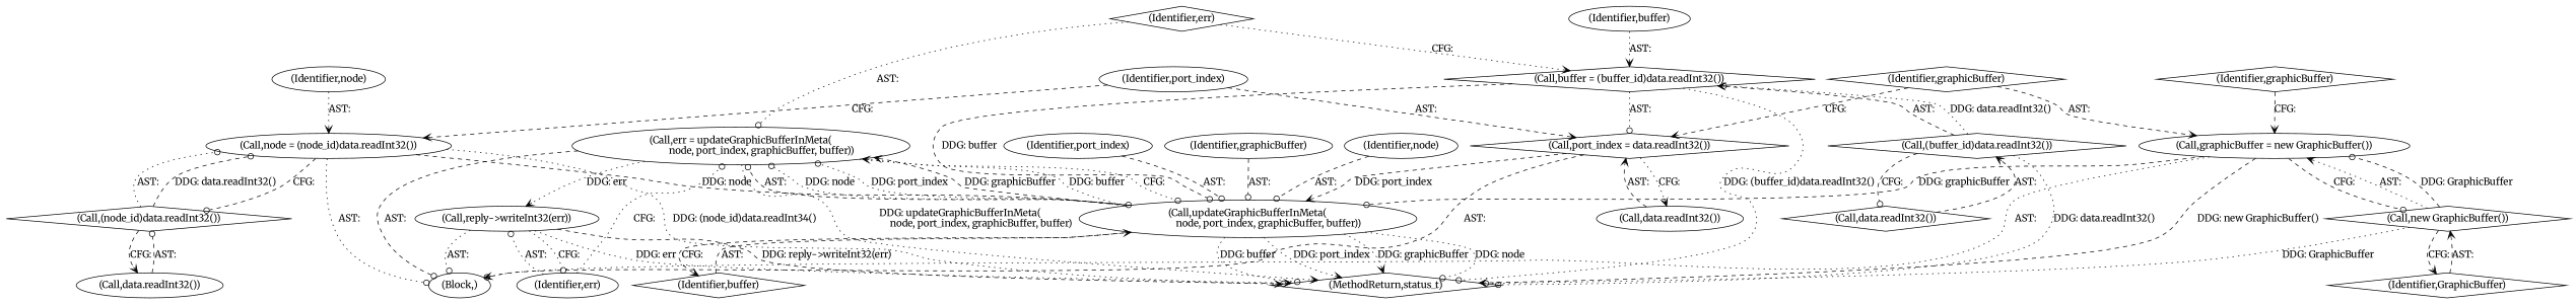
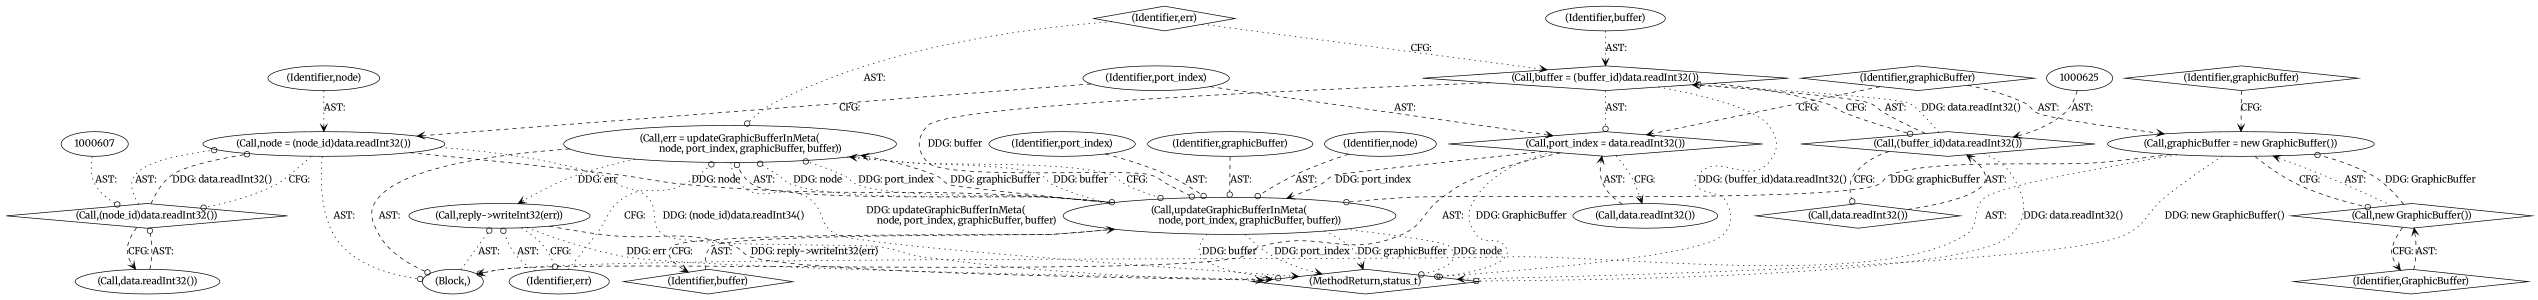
  digraph {
    fontname=Merriweather
    node [fontname=Merriweather shape=ellipse]
    edge [arrowhead=odot fontname=Merriweather style=dotted]
    n1 [label="(Call,err = updateGraphicBufferInMeta(\n                    node, port_index, graphicBuffer, buffer))"]
    n2 [label="(Call,updateGraphicBufferInMeta(\n                    node, port_index, graphicBuffer, buffer))"]
    n3 [label="(Call,reply->writeInt32(err))"]
    n4 [label="(MethodReturn,status_t)" shape=diamond]
    n5 [label="(Block,)"]
    n6 [label="(Identifier,buffer)" shape=diamond]
    n7 [label="(Identifier,err)"]
    n8 [label="(Call,node = (node_id)data.readInt32())"]
    n9 [label="(Call,(node_id)data.readInt32())" shape=diamond]
    n10 [label="(Call,data.readInt32())"]
    n11 [label="(Call,port_index = data.readInt32())" shape=diamond]
    n12 [label="(Call,data.readInt32())"]
    n13 [label="(Call,graphicBuffer = new GraphicBuffer())"]
    n14 [label="(Call,new GraphicBuffer())" shape=diamond]
    n15 [label="(Identifier,GraphicBuffer)" shape=diamond]
    n16 [label="(Call,buffer = (buffer_id)data.readInt32())" shape=diamond]
    n17 [label="(Call,(buffer_id)data.readInt32())" shape=diamond]
    n18 [label="(Call,data.readInt32())" shape=diamond]
    n19 [label="(Identifier,err)" shape=diamond]
    n20 [label="(Identifier,node)"]
    n21 [label="(Identifier,port_index)"]
    n22 [label="(Identifier,graphicBuffer)" shape=diamond]
    n23 [label="(Identifier,graphicBuffer)" shape=diamond]
    n24 [label="(Identifier,graphicBuffer)"]
    n25 [label="(Identifier,node)"]
    n26 [label="(Identifier,port_index)"]
    n27 [label="(Identifier,buffer)"]
+   1000607
+   1000625
    n1 -> n2 [label="CFG: "]
    n1 -> n3 [arrowhead=vee label="DDG: err"]
    n1 -> n4 [arrowhead=vee label="DDG: updateGraphicBufferInMeta(\n                    node, port_index, graphicBuffer, buffer)"]
    n1 -> n5 [label="AST: " style=dashed]
    n2 -> n1 [label="AST: " style=dashed]
    n2 -> n1 [label="DDG: node"]
    n2 -> n1 [label="DDG: port_index"]
    n2 -> n1 [arrowhead=vee label="DDG: graphicBuffer" style=dashed]
    n2 -> n1 [arrowhead=vee label="DDG: buffer"]
    n2 -> n4 [arrowhead=vee label="DDG: port_index"]
    n2 -> n4 [arrowhead=vee label="DDG: graphicBuffer"]
    n2 -> n4 [label="DDG: node"]
    n2 -> n4 [label="DDG: buffer"]
    n2 -> n6 [arrowhead=vee label="CFG: " style=dashed]
    n3 -> n4 [label="DDG: reply->writeInt32(err)" style=dashed]
    n3 -> n4 [arrowhead=vee label="DDG: err"]
-   n3 -> n5 [label="AST: "]
+   n5 -> n3 [label="AST: "]
    n3 -> n7 [label="CFG: "]
    n6 -> n2 [arrowhead=vee label="AST: " style=dashed]
    n7 -> n1 [label="CFG: "]
    n7 -> n3 [label="AST: "]
    n8 -> n2 [label="DDG: node" style=dashed]
    n8 -> n4 [arrowhead=vee label="DDG: (node_id)data.readInt34()"]
    n8 -> n5 [label="AST: "]
-   n8 -> n9 [label="CFG: " style=dashed]
+   n8 -> n9 [label="CFG: "]
    n9 -> n8 [label="AST: "]
    n9 -> n8 [label="DDG: data.readInt32()" style=dashed]
    n9 -> n10 [arrowhead=vee label="CFG: " style=dashed]
    n10 -> n9 [label="AST: " style=dashed]
    n11 -> n2 [arrowhead=vee label="DDG: port_index" style=dashed]
    n11 -> n5 [label="AST: " style=dashed]
    n11 -> n12 [arrowhead=vee label="CFG: "]
    n12 -> n11 [arrowhead=vee label="AST: " style=dashed]
    n13 -> n2 [label="DDG: graphicBuffer" style=dashed]
-   n13 -> n4 [arrowhead=vee label="DDG: new GraphicBuffer()" style=dashed]
+   n13 -> n4 [arrowhead=vee label="DDG: new GraphicBuffer()"]
    n13 -> n5 [arrowhead=vee label="AST: "]
    n13 -> n14 [label="CFG: " style=dashed]
-   n14 -> n4 [label="DDG: GraphicBuffer"]
+   n11 -> n4 [label="DDG: GraphicBuffer"]
    n14 -> n13 [arrowhead=vee label="AST: "]
    n14 -> n13 [label="DDG: GraphicBuffer" style=dashed]
    n14 -> n15 [arrowhead=vee label="CFG: " style=dashed]
    n15 -> n14 [arrowhead=vee label="AST: " style=dashed]
    n16 -> n2 [label="DDG: buffer" style=dashed]
    n16 -> n4 [label="DDG: (buffer_id)data.readInt32()"]
    n16 -> n11 [label="AST: "]
+   n16 -> n17 [label="CFG: " style=dashed]
    n17 -> n4 [label="DDG: data.readInt32()"]
    n17 -> n16 [arrowhead=vee label="AST: " style=dashed]
    n17 -> n16 [label="DDG: data.readInt32()"]
    n17 -> n18 [label="CFG: " style=dashed]
    n18 -> n17 [arrowhead=vee label="AST: " style=dashed]
    n19 -> n1 [label="AST: "]
    n19 -> n16 [arrowhead=vee label="CFG: "]
    n20 -> n8 [arrowhead=vee label="AST: "]
    n21 -> n2 [label="AST: " style=dashed]
    n22 -> n11 [arrowhead=vee label="CFG: " style=dashed]
    n22 -> n13 [arrowhead=vee label="AST: " style=dashed]
    n23 -> n13 [arrowhead=vee label="CFG: " style=dashed]
    n24 -> n2 [label="AST: " style=dashed]
    n25 -> n2 [label="AST: " style=dashed]
    n26 -> n8 [arrowhead=vee label="CFG: " style=dashed]
    n26 -> n11 [arrowhead=vee label="AST: " style=dashed]
    n27 -> n16 [arrowhead=vee label="AST: "]
+   1000607 -> n9 [label="AST: "]
+   1000625 -> n17 [arrowhead=vee label="AST: " style=dashed]
  }
